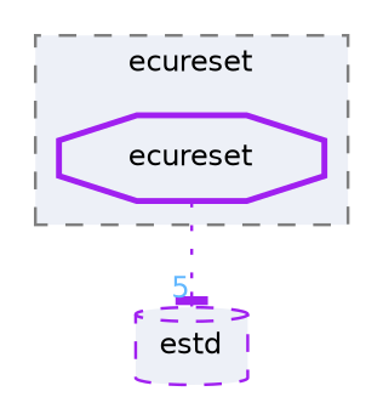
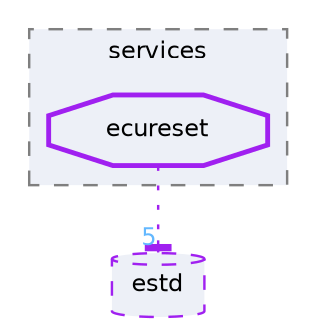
  digraph {
    compound=true
    node [color=purple fillcolor="#edf0f7" fontname=Helvetica fontsize=10]
    n1 [height=0.2 label=ecureset shape=octagon style="filled,bold" width=0.4]
    n2 [height=0.2 label=estd shape=cylinder style="filled,dashed" width=0.4]
    subgraph cluster_1 {
      bgcolor="#edf0f7"
      fontname=Helvetica
      fontsize=10
-     label=ecureset
+     label=services
      pencolor=grey50
      style="filled,dashed"
      n1
    }
    n1 -> n2 [color=purple fontcolor=steelblue1 fontname=Helvetica fontsize=10 headlabel=5 labeldistance=1.5 labelfontname=Helvetica labelfontsize=10 style=dotted arrowhead=tee]
  }
